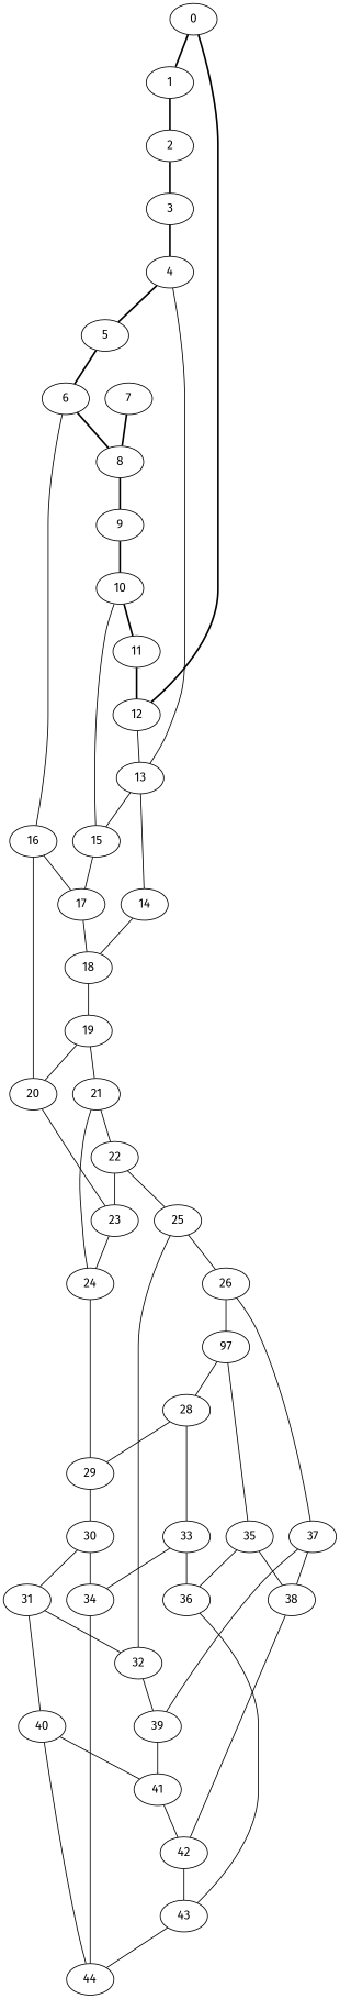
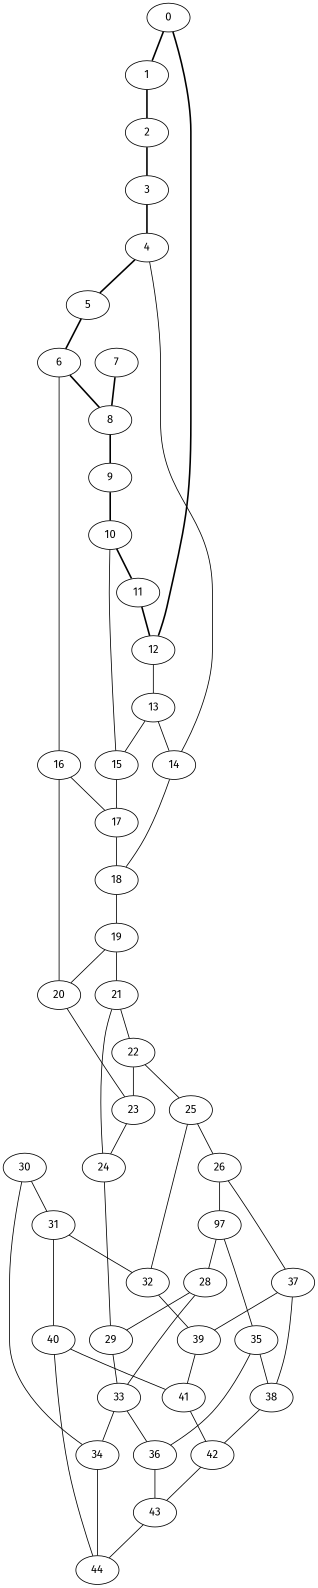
  graph {
    fontname="Fira Sans"
    node [fontname="Fira Sans"]
    edge [fontname="Fira Sans"]
    0
    1
    12
    2
    13
    3
    14
    15
    4
    5
    6
    18
    16
    8
    19
    7
    17
    20
    9
    23
    10
    11
    21
    24
    22
    25
    29
    26
    32
    30
    n31 [label=97]
    37
    39
    34
    31
    28
    35
    38
    41
    33
    36
    42
    43
    44
    40
    0 -- 1 [style=bold]
    0 -- 12 [style=bold]
    1 -- 2 [style=bold]
    12 -- 13
    2 -- 3 [style=bold]
    13 -- 14
    13 -- 15
    3 -- 4 [style=bold]
    14 -- 18
    15 -- 17
-   4 -- 13
+   4 -- 14
    4 -- 5 [style=bold]
    5 -- 6 [style=bold]
    6 -- 16
    6 -- 8 [style=bold]
    18 -- 19
    16 -- 17
    16 -- 20
    8 -- 9 [style=bold]
    19 -- 20
    19 -- 21
    7 -- 8 [style=bold]
    17 -- 18
    20 -- 23
    9 -- 10 [style=bold]
    23 -- 24
    10 -- 15
    10 -- 11 [style=bold]
    11 -- 12 [style=bold]
    21 -- 24
    21 -- 22
    24 -- 29
    22 -- 23
    22 -- 25
    25 -- 26
    25 -- 32
-   29 -- 30
+   29 -- 33
    26 -- n31
    26 -- 37
    32 -- 39
    30 -- 34
    30 -- 31
    n31 -- 28
    n31 -- 35
    37 -- 39
    37 -- 38
    39 -- 41
    34 -- 44
    31 -- 32
    31 -- 40
    28 -- 29
    28 -- 33
    35 -- 38
    35 -- 36
    38 -- 42
    41 -- 42
    33 -- 34
    33 -- 36
    36 -- 43
    42 -- 43
    43 -- 44
    40 -- 41
    40 -- 44
  }
